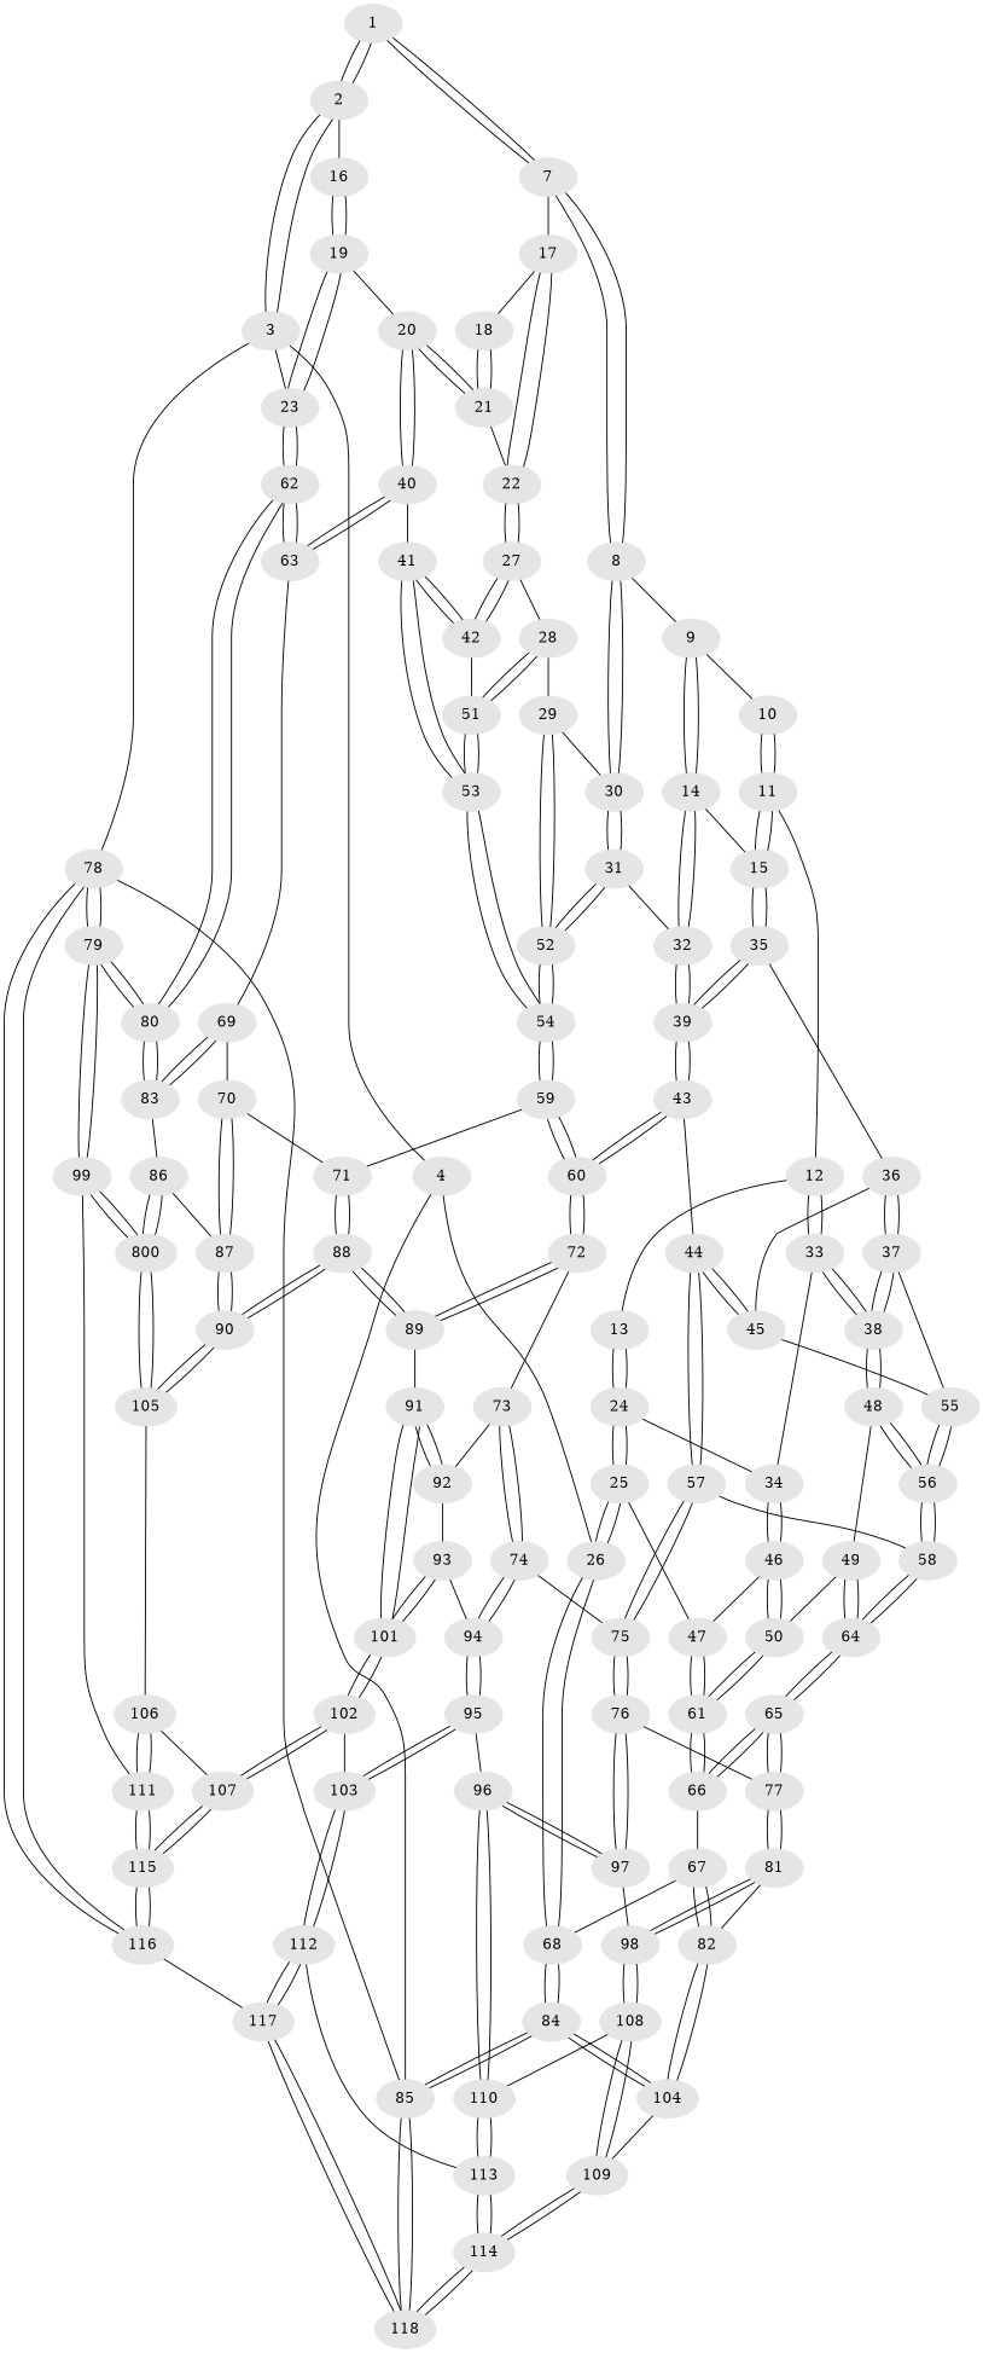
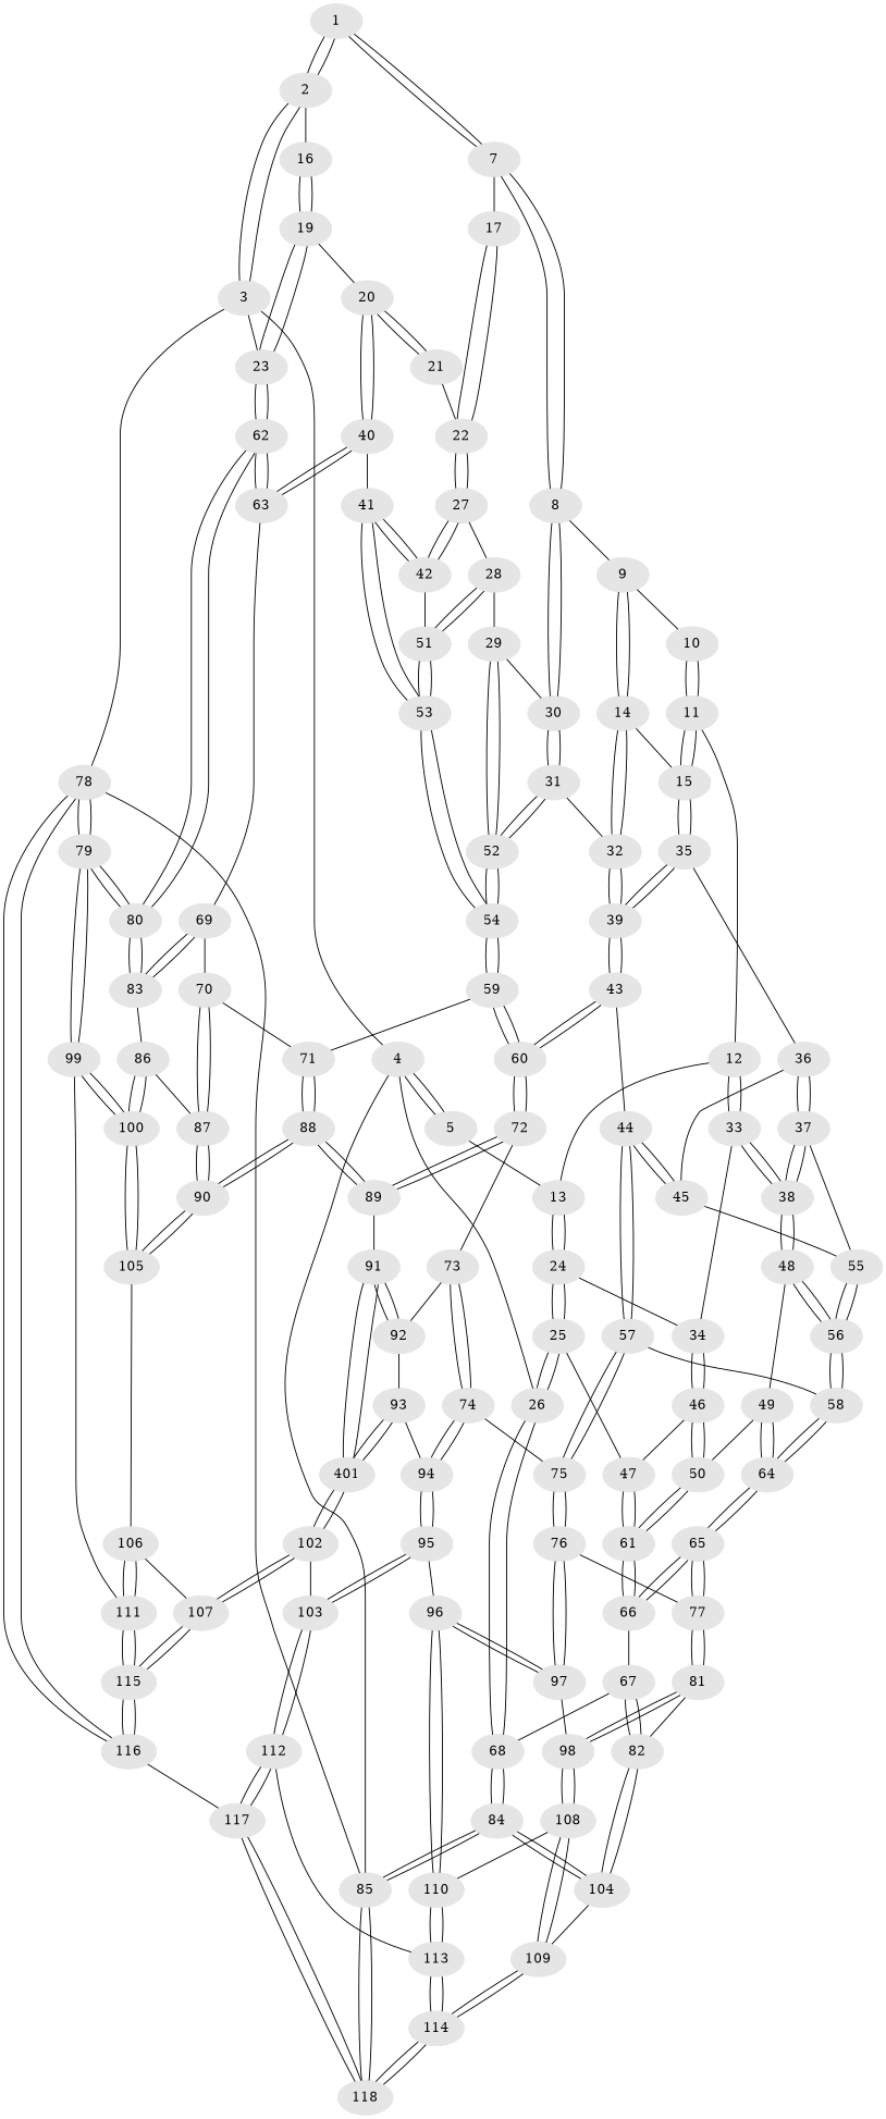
  graph {
    node [color=gray90 style=filled]
    1
    2
    7
    3
    16
    8
    17
    4
    23
    78
    19
+   5
    26
    85
    62
    79
    116
    13
    68
    118
    24
    10
    11
    9
    30
-   18
    22
    14
    31
    15
    32
    12
    33
    35
    34
    38
    25
    39
    36
    20
    21
    27
    40
    41
    63
    28
    42
    80
    47
    46
    61
    84
    29
    51
    52
    53
    54
    43
    48
    50
    37
    45
    55
    56
    49
    44
    60
    69
    57
    72
    58
    75
    66
    64
    65
    59
    71
    76
    88
    73
    89
    67
    83
    70
    77
    81
    82
    104
    87
    86
    90
    74
    92
    91
    94
    93
    95
    97
    98
    99
    117
-   100 [label=800]
+   100
    111
    108
    109
    105
-   101
+   101 [label=401]
    106
    102
    96
    103
    110
    112
    113
    115
    107
    114
    1 -- 2
    1 -- 2
    1 -- 7
    1 -- 7
    2 -- 3
    2 -- 3
    2 -- 16
    7 -- 8
    7 -- 8
    7 -- 17
    3 -- 4
    3 -- 23
    3 -- 78
    16 -- 19
    16 -- 19
    8 -- 9
    8 -- 30
    8 -- 30
-   17 -- 18
    17 -- 22
    17 -- 22
+   4 -- 5
+   4 -- 5
    4 -- 26
    4 -- 85
    23 -- 62
    23 -- 62
    78 -- 85
    78 -- 79
    78 -- 79
    78 -- 116
    78 -- 116
    19 -- 23
    19 -- 23
    19 -- 20
+   5 -- 13
    26 -- 68
    26 -- 68
    85 -- 118
    85 -- 118
    62 -- 63
    62 -- 63
    62 -- 80
    62 -- 80
    79 -- 80
    79 -- 80
    79 -- 99
    79 -- 99
    116 -- 117
    13 -- 24
    13 -- 24
    68 -- 84
    68 -- 84
    24 -- 34
    24 -- 25
    24 -- 25
    10 -- 11
    10 -- 11
    11 -- 15
    11 -- 15
    11 -- 12
    9 -- 10
    9 -- 14
    9 -- 14
    30 -- 31
    30 -- 31
-   18 -- 21
-   18 -- 21
    22 -- 27
    22 -- 27
    14 -- 15
    14 -- 32
    14 -- 32
    31 -- 32
    31 -- 52
    31 -- 52
    15 -- 35
    15 -- 35
    32 -- 39
    32 -- 39
    12 -- 13
    12 -- 33
    12 -- 33
    33 -- 34
    33 -- 38
    33 -- 38
    35 -- 39
    35 -- 39
    35 -- 36
    34 -- 46
    34 -- 46
    38 -- 48
    38 -- 48
    25 -- 26
    25 -- 26
    25 -- 47
    39 -- 43
    39 -- 43
    36 -- 37
    36 -- 37
    36 -- 45
    20 -- 21
    20 -- 21
    20 -- 40
    20 -- 40
    21 -- 22
    27 -- 28
    27 -- 42
    27 -- 42
    40 -- 41
    40 -- 63
    40 -- 63
    41 -- 42
    41 -- 42
    41 -- 53
    41 -- 53
    63 -- 69
    28 -- 29
    28 -- 51
    28 -- 51
    42 -- 51
    80 -- 83
    80 -- 83
    47 -- 61
    47 -- 61
    46 -- 47
    46 -- 50
    46 -- 50
    61 -- 66
    61 -- 66
    84 -- 85
    84 -- 85
    84 -- 104
    84 -- 104
    29 -- 30
    29 -- 52
    29 -- 52
    51 -- 53
    51 -- 53
    52 -- 54
    52 -- 54
    53 -- 54
    53 -- 54
    54 -- 59
    54 -- 59
    43 -- 44
    43 -- 60
    43 -- 60
    48 -- 56
    48 -- 56
    48 -- 49
    50 -- 61
    50 -- 61
    37 -- 38
    37 -- 38
    37 -- 55
    45 -- 55
    55 -- 56
    55 -- 56
    56 -- 58
    56 -- 58
    49 -- 50
    49 -- 64
    49 -- 64
    44 -- 45
    44 -- 45
    44 -- 57
    44 -- 57
    60 -- 72
    60 -- 72
    69 -- 83
    69 -- 83
    69 -- 70
    57 -- 58
    57 -- 75
    57 -- 75
    72 -- 73
    72 -- 89
    72 -- 89
    58 -- 64
    58 -- 64
    75 -- 76
    75 -- 76
    66 -- 67
    64 -- 65
    64 -- 65
    65 -- 66
    65 -- 66
    65 -- 77
    65 -- 77
    59 -- 60
    59 -- 60
    59 -- 71
    71 -- 88
    71 -- 88
    76 -- 77
    76 -- 97
    76 -- 97
    88 -- 89
    88 -- 89
    88 -- 90
    88 -- 90
    73 -- 74
    73 -- 74
    73 -- 92
    89 -- 91
    67 -- 68
    67 -- 82
    67 -- 82
    83 -- 86
    70 -- 71
    70 -- 87
    70 -- 87
    77 -- 81
    77 -- 81
    81 -- 82
    81 -- 98
    81 -- 98
    82 -- 104
    82 -- 104
    104 -- 109
    87 -- 90
    87 -- 90
    86 -- 87
    86 -- 100
    86 -- 100
    90 -- 105
    90 -- 105
    74 -- 75
    74 -- 94
    74 -- 94
    92 -- 93
    91 -- 92
    91 -- 92
    91 -- 101
    91 -- 101
    94 -- 95
    94 -- 95
    93 -- 94
    93 -- 101
    93 -- 101
    95 -- 96
    95 -- 103
    95 -- 103
    97 -- 98
    98 -- 108
    98 -- 108
    99 -- 100
    99 -- 100
    99 -- 111
    117 -- 118
    117 -- 118
    100 -- 105
    100 -- 105
    111 -- 115
    111 -- 115
    108 -- 109
    108 -- 109
    108 -- 110
    109 -- 114
    109 -- 114
    105 -- 106
    101 -- 102
    101 -- 102
    106 -- 111
    106 -- 111
    106 -- 107
    102 -- 103
    102 -- 107
    102 -- 107
    96 -- 97
    96 -- 97
    96 -- 110
    96 -- 110
    103 -- 112
    103 -- 112
    110 -- 113
    110 -- 113
    112 -- 117
    112 -- 117
    112 -- 113
    113 -- 114
    113 -- 114
    115 -- 116
    115 -- 116
    107 -- 115
    107 -- 115
    114 -- 118
    114 -- 118
  }
